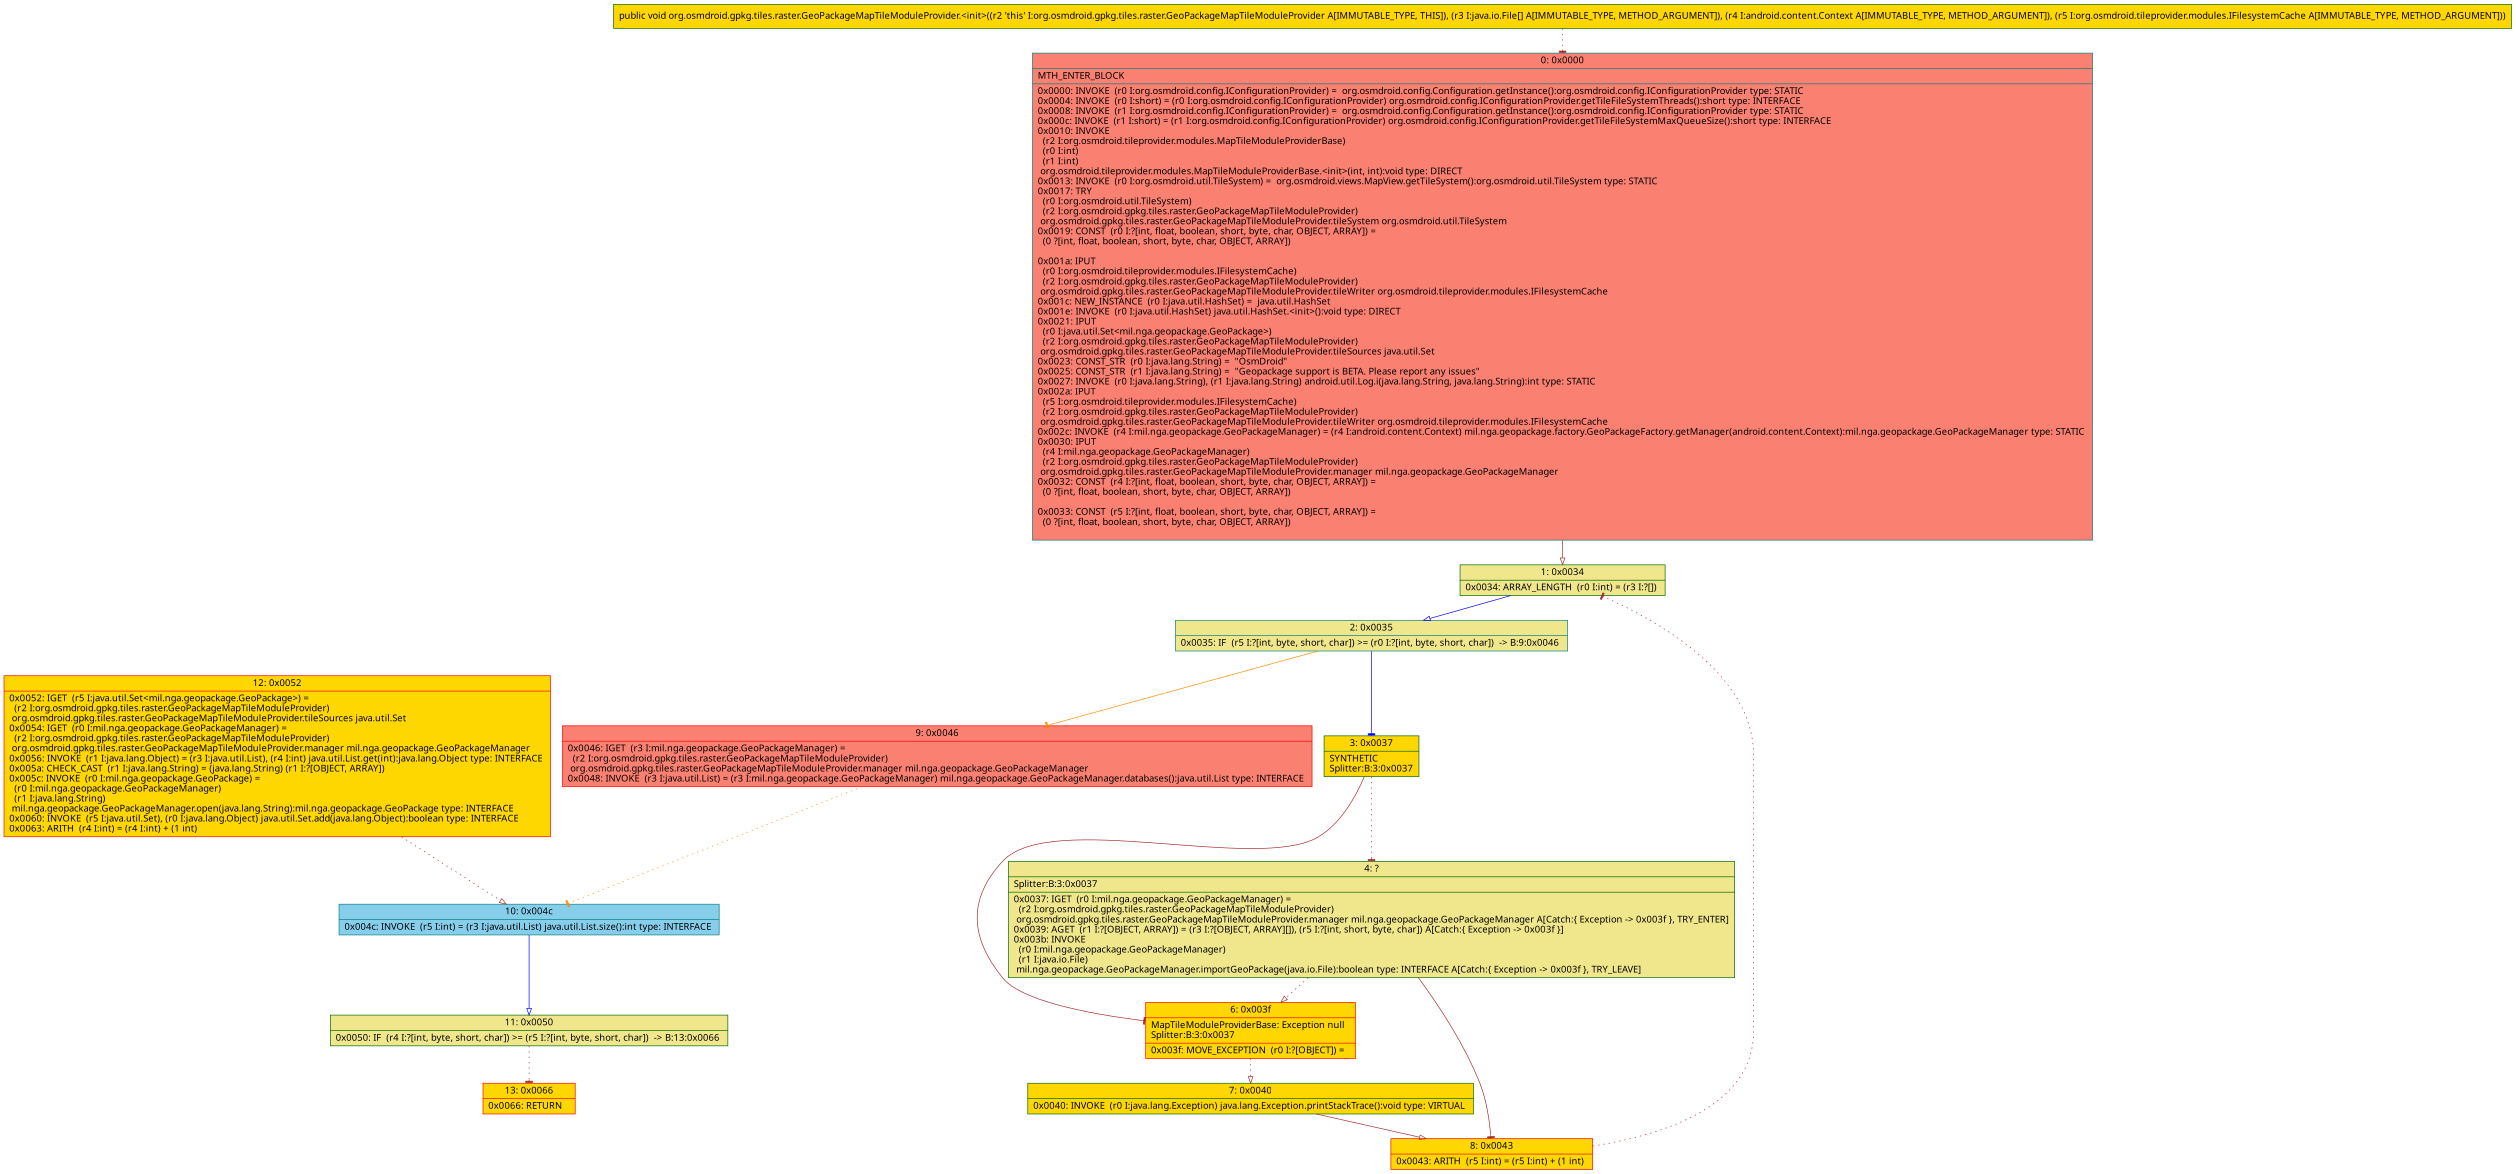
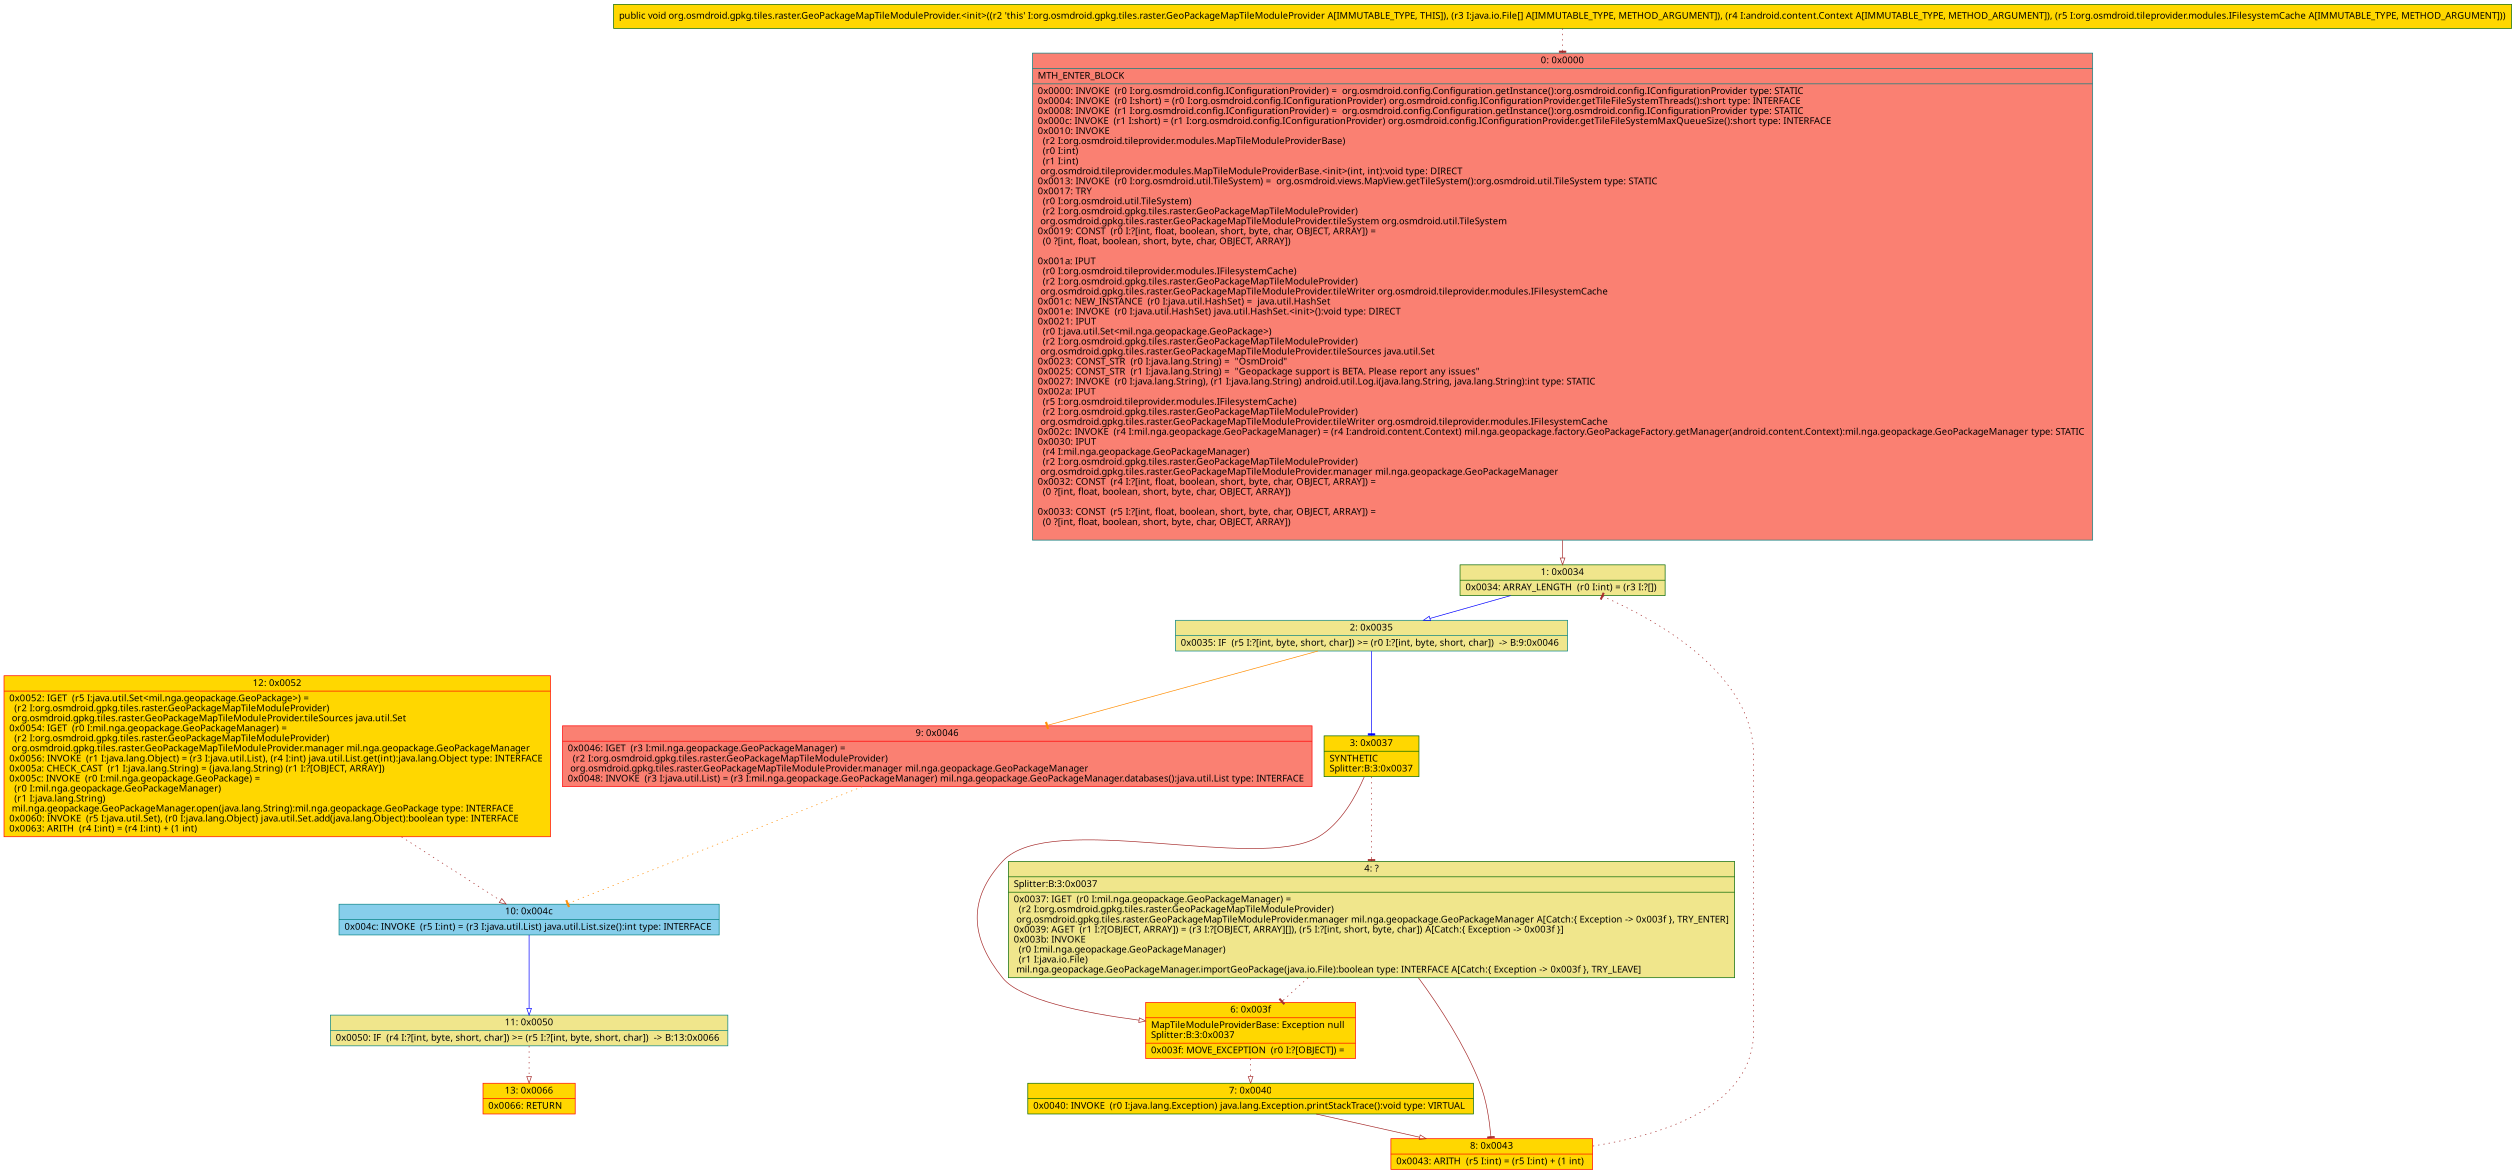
  digraph {
    fontname="Noto Sans"
    node [color=darkgreen fillcolor=gold fontname="Noto Sans" shape=record style=filled]
    edge [arrowhead=onormal color=brown fontname="Noto Sans" style=solid]
    n1 [color=teal fillcolor=salmon label="{0\:\ 0x0000|MTH_ENTER_BLOCK\l|0x0000: INVOKE  (r0 I:org.osmdroid.config.IConfigurationProvider) =  org.osmdroid.config.Configuration.getInstance():org.osmdroid.config.IConfigurationProvider type: STATIC \l0x0004: INVOKE  (r0 I:short) = (r0 I:org.osmdroid.config.IConfigurationProvider) org.osmdroid.config.IConfigurationProvider.getTileFileSystemThreads():short type: INTERFACE \l0x0008: INVOKE  (r1 I:org.osmdroid.config.IConfigurationProvider) =  org.osmdroid.config.Configuration.getInstance():org.osmdroid.config.IConfigurationProvider type: STATIC \l0x000c: INVOKE  (r1 I:short) = (r1 I:org.osmdroid.config.IConfigurationProvider) org.osmdroid.config.IConfigurationProvider.getTileFileSystemMaxQueueSize():short type: INTERFACE \l0x0010: INVOKE  \l  (r2 I:org.osmdroid.tileprovider.modules.MapTileModuleProviderBase)\l  (r0 I:int)\l  (r1 I:int)\l org.osmdroid.tileprovider.modules.MapTileModuleProviderBase.\<init\>(int, int):void type: DIRECT \l0x0013: INVOKE  (r0 I:org.osmdroid.util.TileSystem) =  org.osmdroid.views.MapView.getTileSystem():org.osmdroid.util.TileSystem type: STATIC \l0x0017: TRY  \l  (r0 I:org.osmdroid.util.TileSystem)\l  (r2 I:org.osmdroid.gpkg.tiles.raster.GeoPackageMapTileModuleProvider)\l org.osmdroid.gpkg.tiles.raster.GeoPackageMapTileModuleProvider.tileSystem org.osmdroid.util.TileSystem \l0x0019: CONST  (r0 I:?[int, float, boolean, short, byte, char, OBJECT, ARRAY]) = \l  (0 ?[int, float, boolean, short, byte, char, OBJECT, ARRAY])\l \l0x001a: IPUT  \l  (r0 I:org.osmdroid.tileprovider.modules.IFilesystemCache)\l  (r2 I:org.osmdroid.gpkg.tiles.raster.GeoPackageMapTileModuleProvider)\l org.osmdroid.gpkg.tiles.raster.GeoPackageMapTileModuleProvider.tileWriter org.osmdroid.tileprovider.modules.IFilesystemCache \l0x001c: NEW_INSTANCE  (r0 I:java.util.HashSet) =  java.util.HashSet \l0x001e: INVOKE  (r0 I:java.util.HashSet) java.util.HashSet.\<init\>():void type: DIRECT \l0x0021: IPUT  \l  (r0 I:java.util.Set\<mil.nga.geopackage.GeoPackage\>)\l  (r2 I:org.osmdroid.gpkg.tiles.raster.GeoPackageMapTileModuleProvider)\l org.osmdroid.gpkg.tiles.raster.GeoPackageMapTileModuleProvider.tileSources java.util.Set \l0x0023: CONST_STR  (r0 I:java.lang.String) =  \"OsmDroid\" \l0x0025: CONST_STR  (r1 I:java.lang.String) =  \"Geopackage support is BETA. Please report any issues\" \l0x0027: INVOKE  (r0 I:java.lang.String), (r1 I:java.lang.String) android.util.Log.i(java.lang.String, java.lang.String):int type: STATIC \l0x002a: IPUT  \l  (r5 I:org.osmdroid.tileprovider.modules.IFilesystemCache)\l  (r2 I:org.osmdroid.gpkg.tiles.raster.GeoPackageMapTileModuleProvider)\l org.osmdroid.gpkg.tiles.raster.GeoPackageMapTileModuleProvider.tileWriter org.osmdroid.tileprovider.modules.IFilesystemCache \l0x002c: INVOKE  (r4 I:mil.nga.geopackage.GeoPackageManager) = (r4 I:android.content.Context) mil.nga.geopackage.factory.GeoPackageFactory.getManager(android.content.Context):mil.nga.geopackage.GeoPackageManager type: STATIC \l0x0030: IPUT  \l  (r4 I:mil.nga.geopackage.GeoPackageManager)\l  (r2 I:org.osmdroid.gpkg.tiles.raster.GeoPackageMapTileModuleProvider)\l org.osmdroid.gpkg.tiles.raster.GeoPackageMapTileModuleProvider.manager mil.nga.geopackage.GeoPackageManager \l0x0032: CONST  (r4 I:?[int, float, boolean, short, byte, char, OBJECT, ARRAY]) = \l  (0 ?[int, float, boolean, short, byte, char, OBJECT, ARRAY])\l \l0x0033: CONST  (r5 I:?[int, float, boolean, short, byte, char, OBJECT, ARRAY]) = \l  (0 ?[int, float, boolean, short, byte, char, OBJECT, ARRAY])\l \l}"]
    n2 [fillcolor=khaki label="{1\:\ 0x0034|0x0034: ARRAY_LENGTH  (r0 I:int) = (r3 I:?[]) \l}"]
    n3 [color=teal fillcolor=khaki label="{2\:\ 0x0035|0x0035: IF  (r5 I:?[int, byte, short, char]) \>= (r0 I:?[int, byte, short, char])  \-\> B:9:0x0046 \l}"]
    n4 [label="{3\:\ 0x0037|SYNTHETIC\lSplitter:B:3:0x0037\l}"]
    n5 [color=red fillcolor=salmon label="{9\:\ 0x0046|0x0046: IGET  (r3 I:mil.nga.geopackage.GeoPackageManager) = \l  (r2 I:org.osmdroid.gpkg.tiles.raster.GeoPackageMapTileModuleProvider)\l org.osmdroid.gpkg.tiles.raster.GeoPackageMapTileModuleProvider.manager mil.nga.geopackage.GeoPackageManager \l0x0048: INVOKE  (r3 I:java.util.List) = (r3 I:mil.nga.geopackage.GeoPackageManager) mil.nga.geopackage.GeoPackageManager.databases():java.util.List type: INTERFACE \l}"]
    n6 [fillcolor=khaki label="{4\:\ ?|Splitter:B:3:0x0037\l|0x0037: IGET  (r0 I:mil.nga.geopackage.GeoPackageManager) = \l  (r2 I:org.osmdroid.gpkg.tiles.raster.GeoPackageMapTileModuleProvider)\l org.osmdroid.gpkg.tiles.raster.GeoPackageMapTileModuleProvider.manager mil.nga.geopackage.GeoPackageManager A[Catch:\{ Exception \-\> 0x003f \}, TRY_ENTER]\l0x0039: AGET  (r1 I:?[OBJECT, ARRAY]) = (r3 I:?[OBJECT, ARRAY][]), (r5 I:?[int, short, byte, char]) A[Catch:\{ Exception \-\> 0x003f \}]\l0x003b: INVOKE  \l  (r0 I:mil.nga.geopackage.GeoPackageManager)\l  (r1 I:java.io.File)\l mil.nga.geopackage.GeoPackageManager.importGeoPackage(java.io.File):boolean type: INTERFACE A[Catch:\{ Exception \-\> 0x003f \}, TRY_LEAVE]\l}"]
    n7 [color=red label="{6\:\ 0x003f|MapTileModuleProviderBase: Exception null\lSplitter:B:3:0x0037\l|0x003f: MOVE_EXCEPTION  (r0 I:?[OBJECT]) =  \l}"]
    n8 [color=teal fillcolor=skyblue label="{10\:\ 0x004c|0x004c: INVOKE  (r5 I:int) = (r3 I:java.util.List) java.util.List.size():int type: INTERFACE \l}"]
    n9 [color=red label="{8\:\ 0x0043|0x0043: ARITH  (r5 I:int) = (r5 I:int) + (1 int) \l}"]
    n10 [label="{7\:\ 0x0040|0x0040: INVOKE  (r0 I:java.lang.Exception) java.lang.Exception.printStackTrace():void type: VIRTUAL \l}"]
-   n11 [fillcolor=khaki label="{11\:\ 0x0050|0x0050: IF  (r4 I:?[int, byte, short, char]) \>= (r5 I:?[int, byte, short, char])  \-\> B:13:0x0066 \l}"]
+   n11 [color=teal fillcolor=khaki label="{11\:\ 0x0050|0x0050: IF  (r4 I:?[int, byte, short, char]) \>= (r5 I:?[int, byte, short, char])  \-\> B:13:0x0066 \l}"]
    n12 [color=red label="{13\:\ 0x0066|0x0066: RETURN   \l}"]
    n13 [color=red label="{12\:\ 0x0052|0x0052: IGET  (r5 I:java.util.Set\<mil.nga.geopackage.GeoPackage\>) = \l  (r2 I:org.osmdroid.gpkg.tiles.raster.GeoPackageMapTileModuleProvider)\l org.osmdroid.gpkg.tiles.raster.GeoPackageMapTileModuleProvider.tileSources java.util.Set \l0x0054: IGET  (r0 I:mil.nga.geopackage.GeoPackageManager) = \l  (r2 I:org.osmdroid.gpkg.tiles.raster.GeoPackageMapTileModuleProvider)\l org.osmdroid.gpkg.tiles.raster.GeoPackageMapTileModuleProvider.manager mil.nga.geopackage.GeoPackageManager \l0x0056: INVOKE  (r1 I:java.lang.Object) = (r3 I:java.util.List), (r4 I:int) java.util.List.get(int):java.lang.Object type: INTERFACE \l0x005a: CHECK_CAST  (r1 I:java.lang.String) = (java.lang.String) (r1 I:?[OBJECT, ARRAY]) \l0x005c: INVOKE  (r0 I:mil.nga.geopackage.GeoPackage) = \l  (r0 I:mil.nga.geopackage.GeoPackageManager)\l  (r1 I:java.lang.String)\l mil.nga.geopackage.GeoPackageManager.open(java.lang.String):mil.nga.geopackage.GeoPackage type: INTERFACE \l0x0060: INVOKE  (r5 I:java.util.Set), (r0 I:java.lang.Object) java.util.Set.add(java.lang.Object):boolean type: INTERFACE \l0x0063: ARITH  (r4 I:int) = (r4 I:int) + (1 int) \l}"]
    n14 [label="{public void org.osmdroid.gpkg.tiles.raster.GeoPackageMapTileModuleProvider.\<init\>((r2 'this' I:org.osmdroid.gpkg.tiles.raster.GeoPackageMapTileModuleProvider A[IMMUTABLE_TYPE, THIS]), (r3 I:java.io.File[] A[IMMUTABLE_TYPE, METHOD_ARGUMENT]), (r4 I:android.content.Context A[IMMUTABLE_TYPE, METHOD_ARGUMENT]), (r5 I:org.osmdroid.tileprovider.modules.IFilesystemCache A[IMMUTABLE_TYPE, METHOD_ARGUMENT])) }"]
    n1 -> n2
    n2 -> n3 [color=blue]
    n3 -> n4 [arrowhead=tee color=blue]
    n3 -> n5 [arrowhead=tee color=darkorange]
    n4 -> n6 [arrowhead=tee style=dotted]
-   n4 -> n7 [arrowhead=tee]
+   n4 -> n7
    n5 -> n8 [arrowhead=tee color=darkorange style=dotted]
-   n6 -> n7 [style=dotted]
+   n6 -> n7 [arrowhead=tee style=dotted]
    n6 -> n9 [arrowhead=tee]
    n7 -> n10 [style=dotted]
    n8 -> n11 [color=blue]
    n9 -> n2 [arrowhead=tee style=dotted]
    n10 -> n9
-   n11 -> n12 [arrowhead=tee style=dotted]
+   n11 -> n12 [style=dotted]
    n13 -> n8 [style=dotted]
    n14 -> n1 [arrowhead=tee style=dotted]
  }
